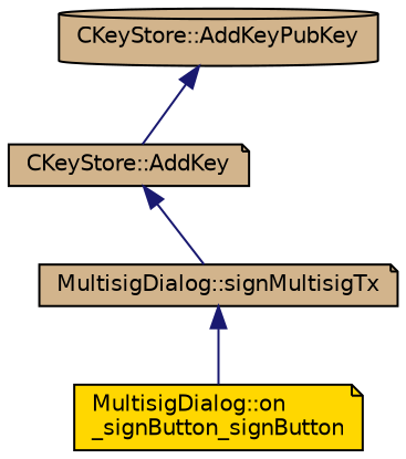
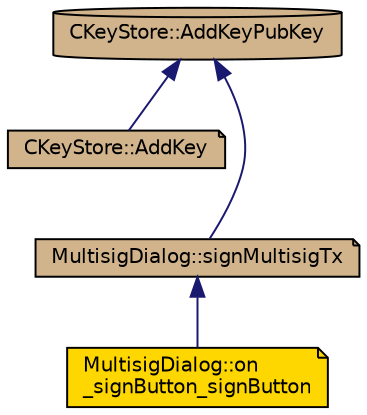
  digraph {
    rankdir=TB
    node [color=black fillcolor=tan fontname=Helvetica fontsize=10 shape=note style=filled]
    edge [color=midnightblue dir=back fontname=Helvetica fontsize=10 labelfontname=Helvetica labelfontsize=10 style=solid]
    n1 [fontcolor=black height=0.2 label="CKeyStore::AddKeyPubKey" shape=cylinder width=0.4]
    n2 [height=0.2 label="CKeyStore::AddKey" width=0.4]
    n3 [height=0.2 label="MultisigDialog::signMultisigTx" width=0.4]
    n4 [fillcolor=gold height=0.2 label="MultisigDialog::on\l_signButton_signButton" width=0.4]
    n1 -> n2
-   n2 -> n3
+   n1 -> n3
    n3 -> n4
  }
